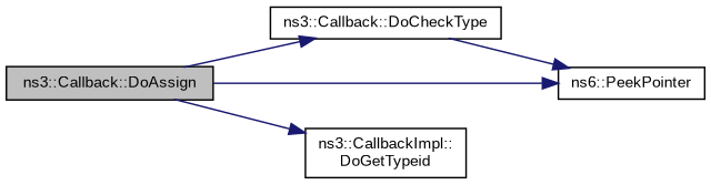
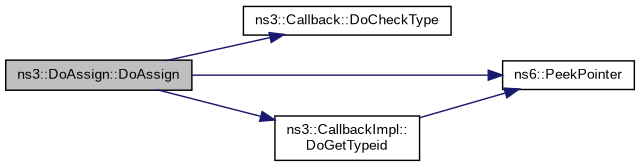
  digraph {
    fontname="Liberation Sans"
    rankdir=LR
    node [color=black fillcolor=white fontname="Liberation Sans" fontsize=10 shape=record style=filled]
    edge [color=midnightblue fontname="Liberation Sans" fontsize=10 labelfontname=Helvetica labelfontsize=10 style=solid]
-   n1 [fillcolor=grey75 fontcolor=black height=0.2 label="ns3::Callback::DoAssign" width=0.4]
+   n1 [fillcolor=grey75 fontcolor=black height=0.2 label="ns3::DoAssign::DoAssign" width=0.4]
    n2 [height=0.2 label="ns3::Callback::DoCheckType" width=0.4]
    n3 [height=0.2 label="ns6::PeekPointer" width=0.4]
    n4 [height=0.2 label="ns3::CallbackImpl::\lDoGetTypeid" width=0.4]
    n1 -> n2
    n1 -> n3
    n1 -> n4
-   n2 -> n3
+   n4 -> n3
  }
